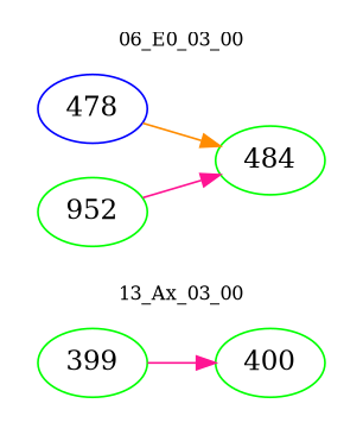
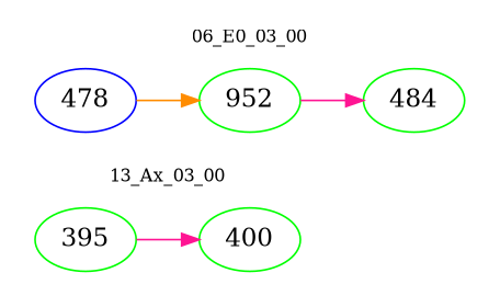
  digraph {
    rankdir=LR
    node [color=green]
    edge [color=deeppink]
-   n1 [label=399]
+   n1 [label=395]
    n2 [label=400]
    n3 [color=blue label=478]
    n4 [label=952]
    n5 [label=484]
    subgraph cluster_1 {
      color=white
      fontsize=10
      label="13_Ax_03_00"
      n1
      n2
    }
    subgraph cluster_2 {
      color=white
      fontsize=10
      label="06_E0_03_00"
      n3
      n4
      n5
    }
    n1 -> n2
-   n3 -> n5 [color=darkorange]
+   n3 -> n4 [color=darkorange]
    n4 -> n5
  }
